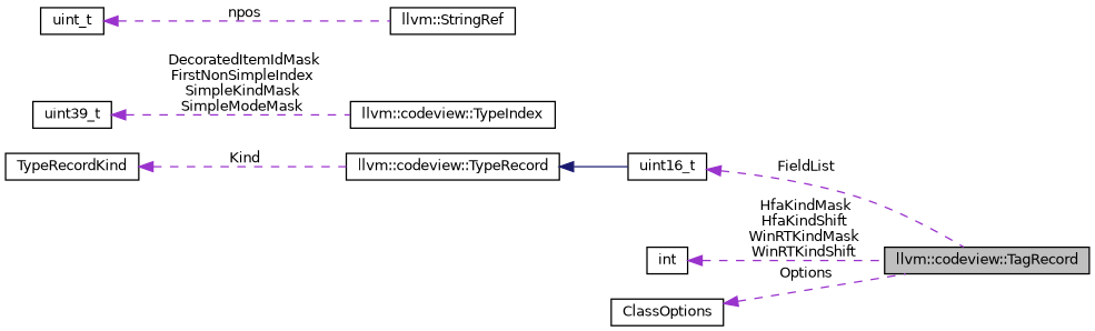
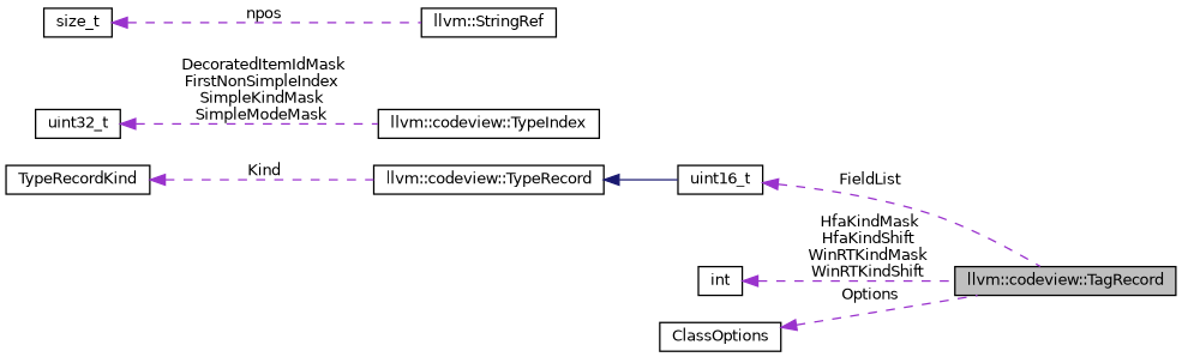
  digraph {
    rankdir=LR
    node [color=black fontname=Helvetica fontsize=10 shape=box]
    edge [color=darkorchid3 dir=back fontname=Helvetica fontsize=10 labelfontname=Helvetica labelfontsize=10 style=dashed]
    n1 [fillcolor=grey75 fontcolor=black height=0.2 label="llvm::codeview::TagRecord" style=filled width=0.4]
    n2 [height=0.2 label="llvm::codeview::TypeRecord" width=0.4]
    n3 [height=0.2 label=uint16_t width=0.4]
    n4 [height=0.2 label=TypeRecordKind width=0.4]
    n5 [height=0.2 label=int width=0.4]
    n6 [height=0.2 label=ClassOptions width=0.4]
    n7 [height=0.2 label="llvm::codeview::TypeIndex" width=0.4]
-   n8 [height=0.2 label=uint39_t width=0.4]
+   n8 [height=0.2 label=uint32_t width=0.4]
    n9 [height=0.2 label="llvm::StringRef" width=0.4]
-   n10 [height=0.2 label=uint_t width=0.4]
+   n10 [height=0.2 label=size_t width=0.4]
    n2 -> n3 [color=midnightblue style=solid]
    n3 -> n1 [label=" FieldList"]
    n4 -> n2 [label=" Kind"]
    n5 -> n1 [label=" HfaKindMask\nHfaKindShift\nWinRTKindMask\nWinRTKindShift"]
    n6 -> n1 [label=" Options"]
    n8 -> n7 [label=" DecoratedItemIdMask\nFirstNonSimpleIndex\nSimpleKindMask\nSimpleModeMask"]
    n10 -> n9 [label=" npos"]
  }
